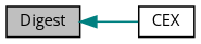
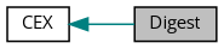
  digraph {
    rankdir=LR
    fontname="Open Sans"
    node [color=black fontname="Open Sans" fontsize=10 shape=box style=filled]
    n1 [fillcolor=white height=0.2 label=CEX width=0.4]
    n2 [fillcolor=grey75 fontcolor=black height=0.2 label=Digest width=0.4]
-   n2 -> n1 [dir=back fontname="Open Sans" fontsize=10 labelfontname=Helvetica labelfontsize=10 shape=plaintext style=solid color=teal]
+   n1 -> n2 [dir=back fontname="Open Sans" fontsize=10 labelfontname=Helvetica labelfontsize=10 shape=plaintext style=solid color=teal]
  }
